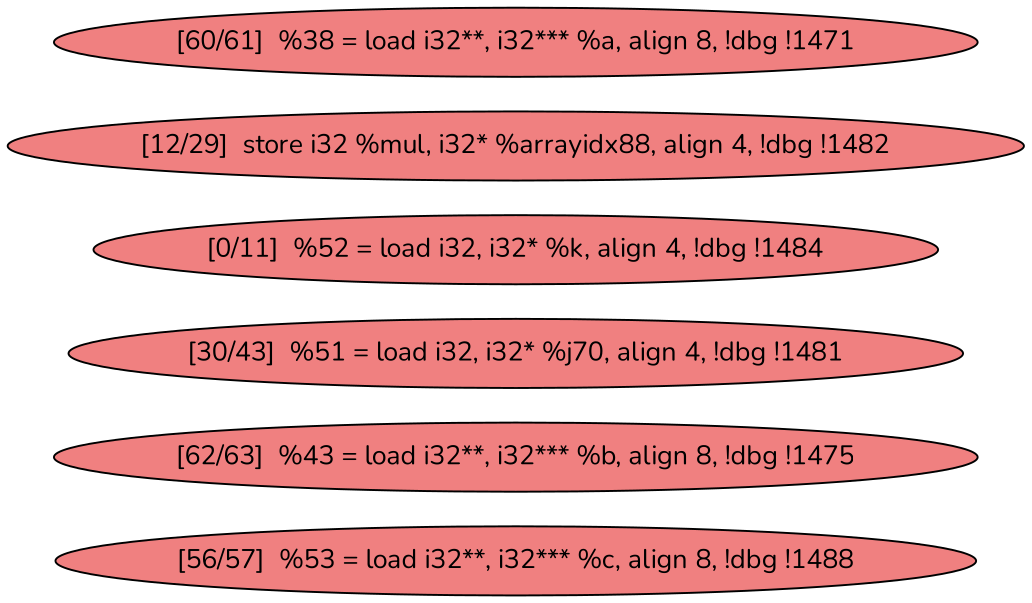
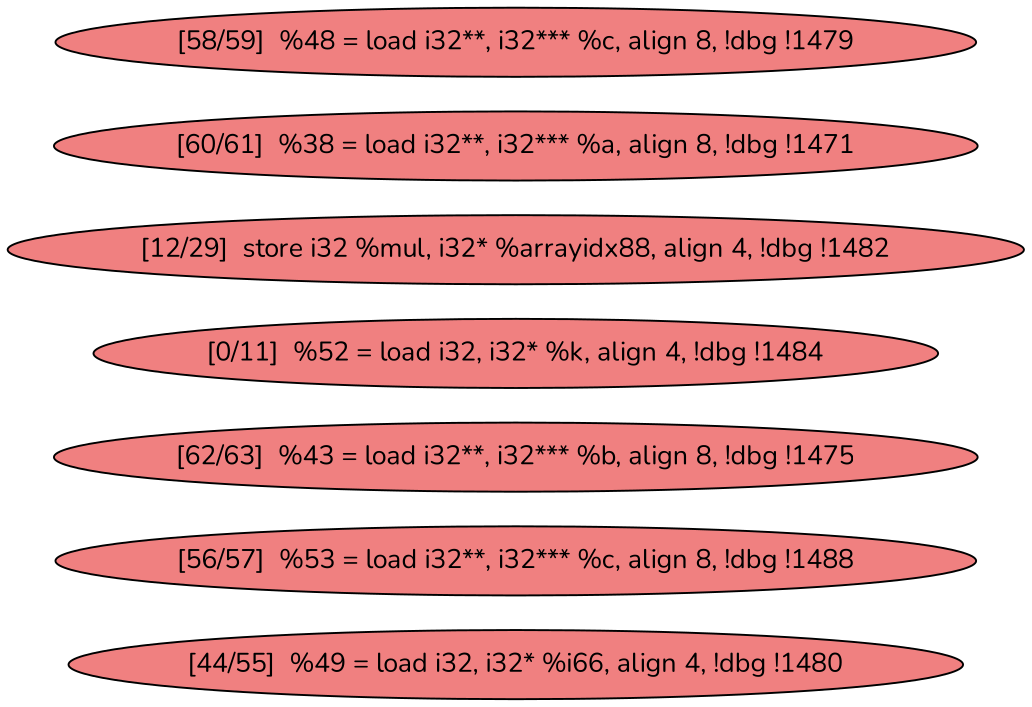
  digraph {
    rankdir=LR
    fontname=Nunito
    node [fillcolor=lightcoral shape=ellipse style=filled fontname=Nunito]
+   n1 [label="[44/55]  %49 = load i32, i32* %i66, align 4, !dbg !1480"]
    n2 [label="[56/57]  %53 = load i32**, i32*** %c, align 8, !dbg !1488"]
    n3 [label="[62/63]  %43 = load i32**, i32*** %b, align 8, !dbg !1475"]
-   n4 [label="[30/43]  %51 = load i32, i32* %j70, align 4, !dbg !1481"]
    n5 [label="[0/11]  %52 = load i32, i32* %k, align 4, !dbg !1484"]
    n6 [label="[12/29]  store i32 %mul, i32* %arrayidx88, align 4, !dbg !1482"]
    n7 [label="[60/61]  %38 = load i32**, i32*** %a, align 8, !dbg !1471"]
+   n8 [label="[58/59]  %48 = load i32**, i32*** %c, align 8, !dbg !1479"]
  }
